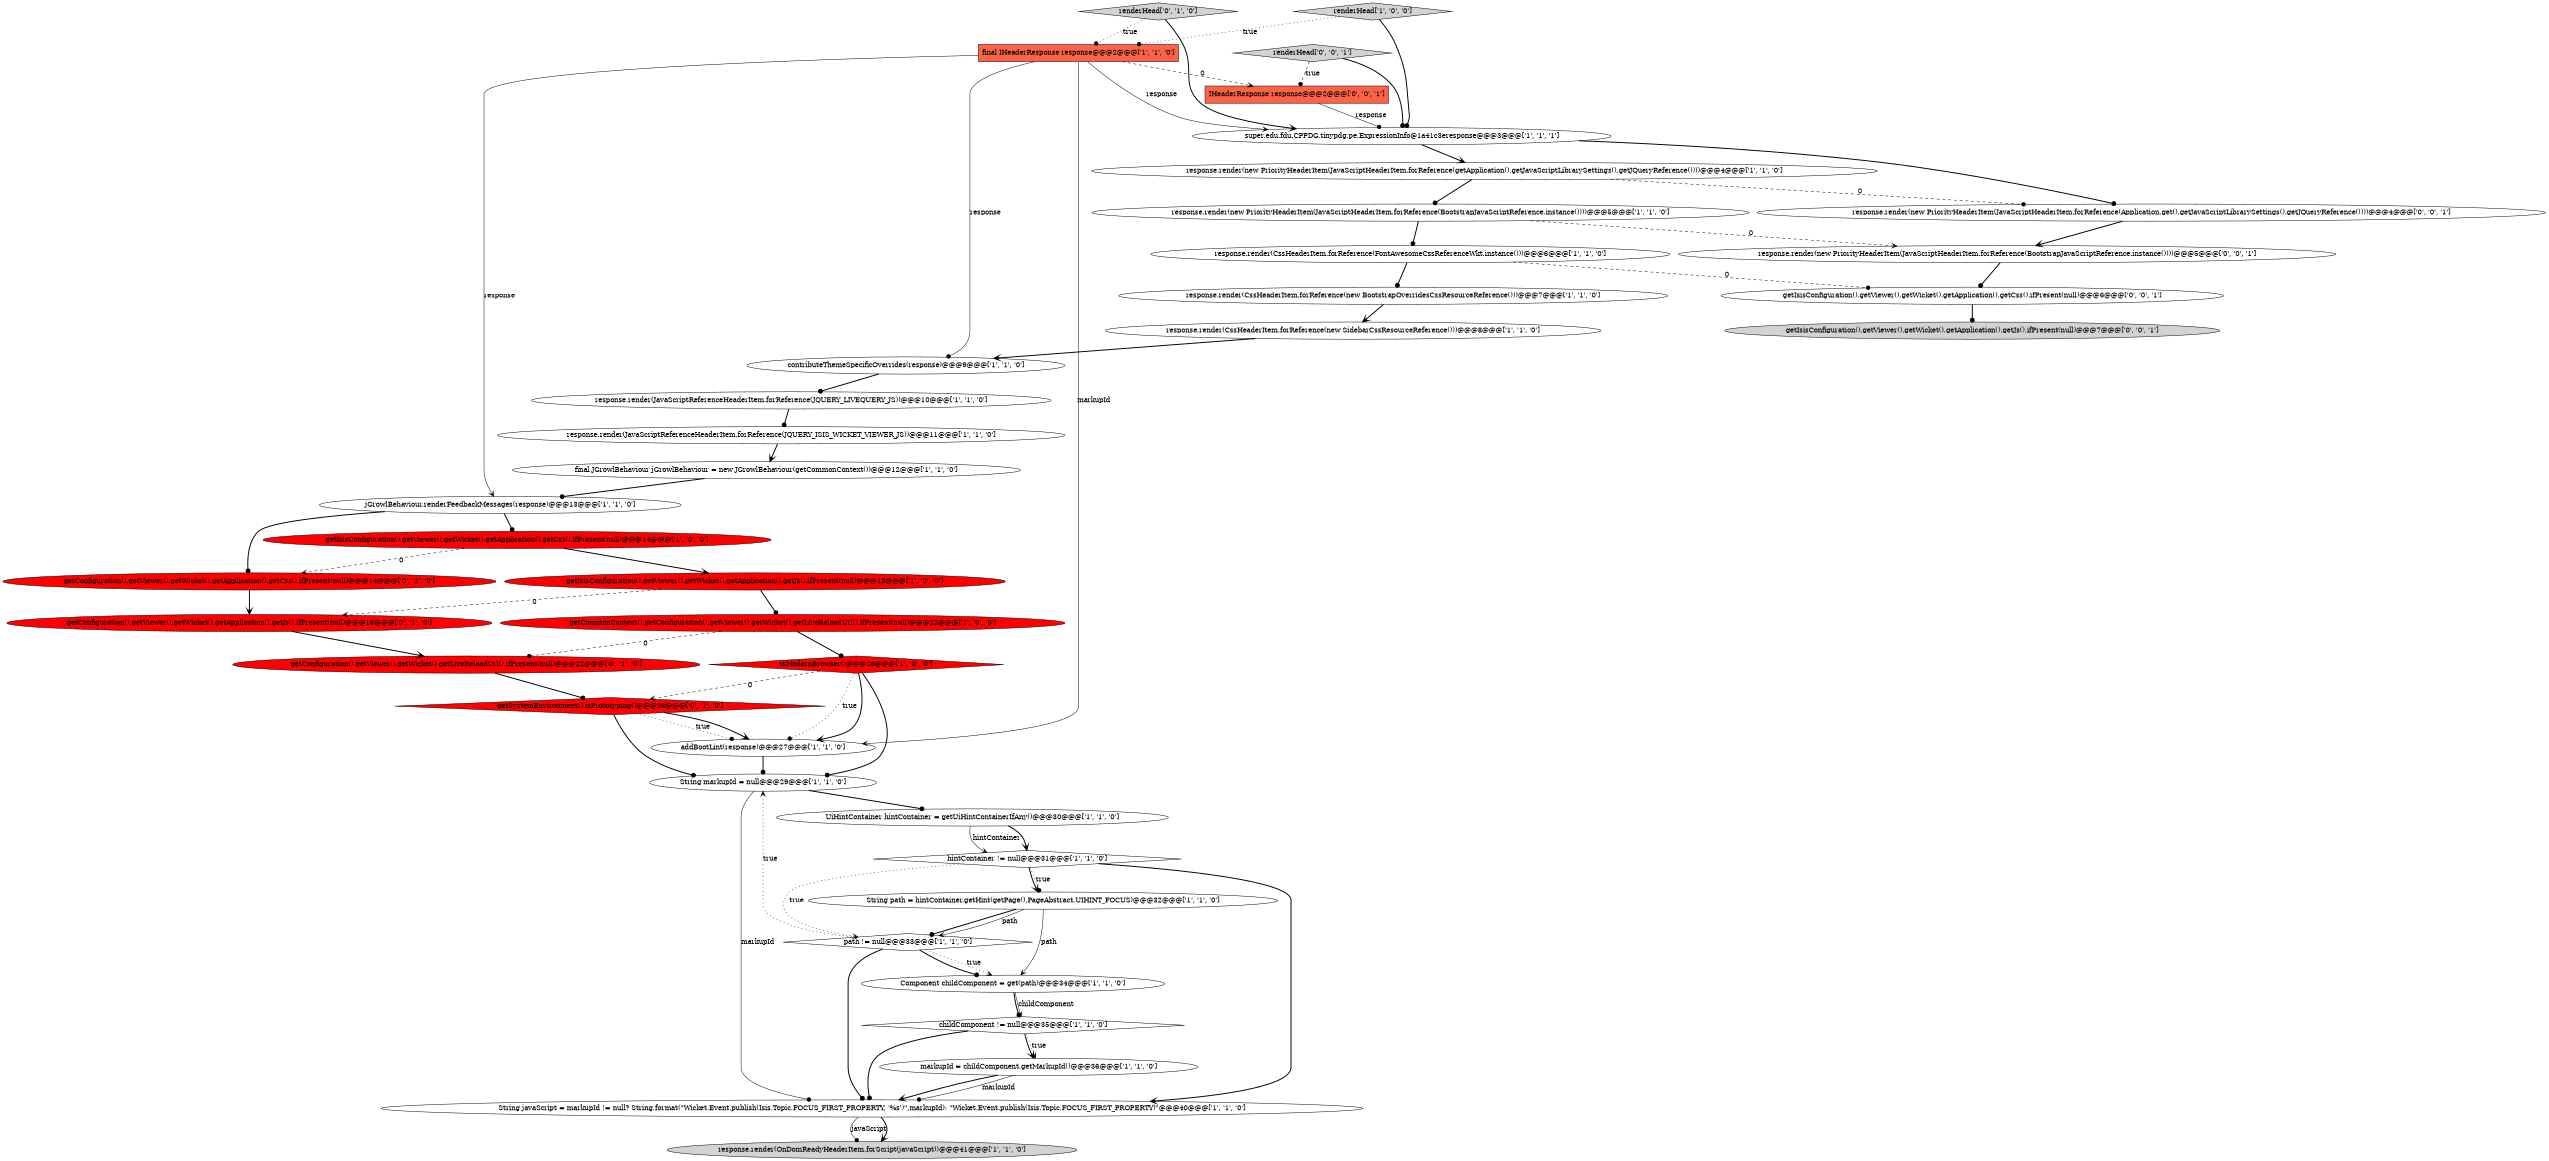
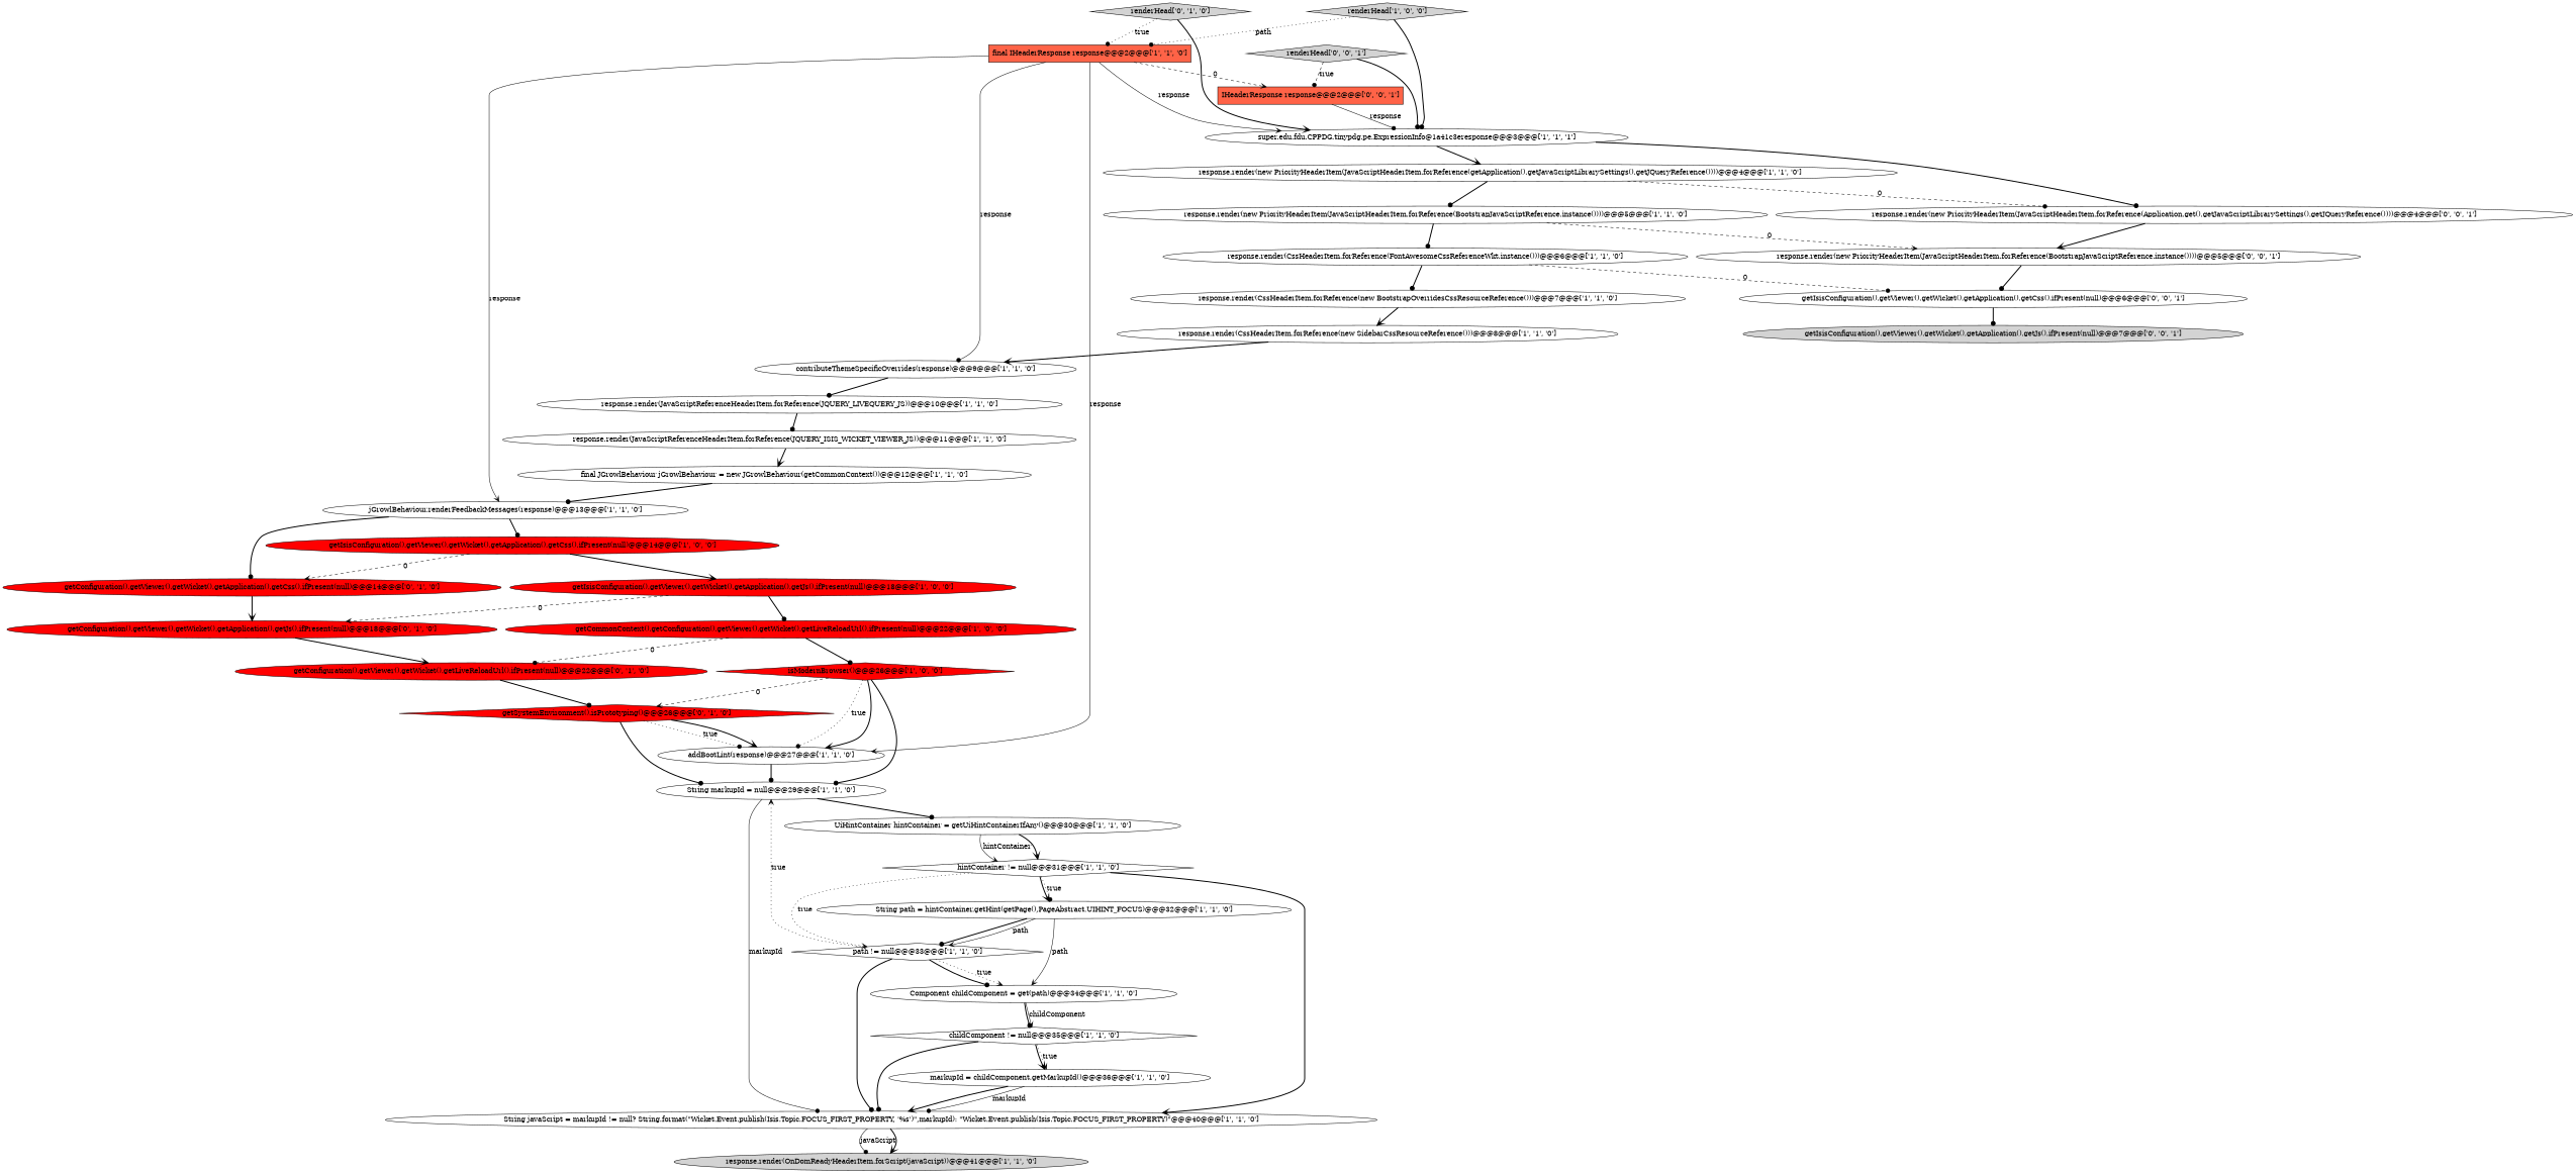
  digraph {
    node [fillcolor=white shape=ellipse style=filled]
    edge [arrowhead=dot style=bold]
    n1 [label="response.render(CssHeaderItem.forReference(new BootstrapOverridesCssResourceReference()))@@@7@@@['1', '1', '0']"]
    n2 [label="response.render(CssHeaderItem.forReference(new SidebarCssResourceReference()))@@@8@@@['1', '1', '0']"]
    n3 [label="contributeThemeSpecificOverrides(response)@@@9@@@['1', '1', '0']"]
    n4 [fillcolor=red label="getIsisConfiguration().getViewer().getWicket().getApplication().getCss().ifPresent(null)@@@14@@@['1', '0', '0']"]
    n5 [fillcolor=red label="getConfiguration().getViewer().getWicket().getApplication().getCss().ifPresent(null)@@@14@@@['0', '1', '0']"]
    n6 [fillcolor=red label="getIsisConfiguration().getViewer().getWicket().getApplication().getJs().ifPresent(null)@@@18@@@['1', '0', '0']"]
    n7 [fillcolor=red label="getConfiguration().getViewer().getWicket().getApplication().getJs().ifPresent(null)@@@18@@@['0', '1', '0']"]
    n8 [fillcolor=red label="getCommonContext().getConfiguration().getViewer().getWicket().getLiveReloadUrl().ifPresent(null)@@@22@@@['1', '0', '0']"]
    n9 [fillcolor=lightgray label="getIsisConfiguration().getViewer().getWicket().getApplication().getJs().ifPresent(null)@@@7@@@['0', '0', '1']"]
    n10 [label="String markupId = null@@@29@@@['1', '1', '0']"]
    n11 [label="String javaScript = markupId != null? String.format(\"Wicket.Event.publish(Isis.Topic.FOCUS_FIRST_PROPERTY, '%s')\",markupId): \"Wicket.Event.publish(Isis.Topic.FOCUS_FIRST_PROPERTY)\"@@@40@@@['1', '1', '0']"]
    n12 [label="UiHintContainer hintContainer = getUiHintContainerIfAny()@@@30@@@['1', '1', '0']"]
    n13 [fillcolor=lightgray label="response.render(OnDomReadyHeaderItem.forScript(javaScript))@@@41@@@['1', '1', '0']"]
    n14 [label="hintContainer != null@@@31@@@['1', '1', '0']" shape=diamond]
    n15 [label="getIsisConfiguration().getViewer().getWicket().getApplication().getCss().ifPresent(null)@@@6@@@['0', '0', '1']"]
    n16 [fillcolor=red label="getSystemEnvironment().isPrototyping()@@@26@@@['0', '1', '0']" shape=diamond]
    n17 [label="addBootLint(response)@@@27@@@['1', '1', '0']"]
    n18 [label="response.render(new PriorityHeaderItem(JavaScriptHeaderItem.forReference(Application.get().getJavaScriptLibrarySettings().getJQueryReference())))@@@4@@@['0', '0', '1']"]
    n19 [label="response.render(new PriorityHeaderItem(JavaScriptHeaderItem.forReference(BootstrapJavaScriptReference.instance())))@@@5@@@['0', '0', '1']"]
    n20 [label="response.render(JavaScriptReferenceHeaderItem.forReference(JQUERY_LIVEQUERY_JS))@@@10@@@['1', '1', '0']"]
    n21 [label="response.render(JavaScriptReferenceHeaderItem.forReference(JQUERY_ISIS_WICKET_VIEWER_JS))@@@11@@@['1', '1', '0']"]
    n22 [label="final JGrowlBehaviour jGrowlBehaviour = new JGrowlBehaviour(getCommonContext())@@@12@@@['1', '1', '0']"]
    n23 [fillcolor=lightgray label="renderHead['1', '0', '0']" shape=diamond]
    n24 [label="super.edu.fdu.CPPDG.tinypdg.pe.ExpressionInfo@1a41c3eresponse@@@3@@@['1', '1', '1']"]
    n25 [fillcolor=tomato label="final IHeaderResponse response@@@2@@@['1', '1', '0']" shape=box]
    n26 [label="response.render(new PriorityHeaderItem(JavaScriptHeaderItem.forReference(getApplication().getJavaScriptLibrarySettings().getJQueryReference())))@@@4@@@['1', '1', '0']"]
    n27 [label="jGrowlBehaviour.renderFeedbackMessages(response)@@@13@@@['1', '1', '0']"]
    n28 [fillcolor=tomato label="IHeaderResponse response@@@2@@@['0', '0', '1']" shape=box]
    n29 [label="response.render(new PriorityHeaderItem(JavaScriptHeaderItem.forReference(BootstrapJavaScriptReference.instance())))@@@5@@@['1', '1', '0']"]
    n30 [label="response.render(CssHeaderItem.forReference(FontAwesomeCssReferenceWkt.instance()))@@@6@@@['1', '1', '0']"]
    n31 [fillcolor=red label="getConfiguration().getViewer().getWicket().getLiveReloadUrl().ifPresent(null)@@@22@@@['0', '1', '0']"]
    n32 [fillcolor=lightgray label="renderHead['0', '1', '0']" shape=diamond]
    n33 [fillcolor=red label="isModernBrowser()@@@26@@@['1', '0', '0']" shape=diamond]
    n34 [label="String path = hintContainer.getHint(getPage(),PageAbstract.UIHINT_FOCUS)@@@32@@@['1', '1', '0']"]
    n35 [label="path != null@@@33@@@['1', '1', '0']" shape=diamond]
    n36 [label="Component childComponent = get(path)@@@34@@@['1', '1', '0']"]
    n37 [label="childComponent != null@@@35@@@['1', '1', '0']" shape=diamond]
    n38 [label="markupId = childComponent.getMarkupId()@@@36@@@['1', '1', '0']"]
    n39 [fillcolor=lightgray label="renderHead['0', '0', '1']" shape=diamond]
    n1 -> n2 [arrowhead=vee]
    n2 -> n3 [arrowhead=vee]
    n3 -> n20
    n4 -> n5 [arrowhead=vee label=0 style=dashed]
    n4 -> n6 [arrowhead=vee]
    n5 -> n7 [arrowhead=vee]
    n6 -> n7 [arrowhead=vee label=0 style=dashed]
    n6 -> n8
    n7 -> n31 [arrowhead=vee]
    n8 -> n31 [label=0 style=dashed]
    n8 -> n33
    n10 -> n11 [label=markupId style=solid]
    n10 -> n12
    n11 -> n13 [label=javaScript style=solid]
    n11 -> n13 [arrowhead=vee]
    n12 -> n14 [arrowhead=vee label=hintContainer style=solid]
    n12 -> n14 [arrowhead=vee]
    n14 -> n11 [arrowhead=vee]
    n14 -> n34 [label=true style=dotted]
    n14 -> n34 [arrowhead=vee]
    n14 -> n35 [arrowhead=vee label=true style=dotted]
    n15 -> n9
    n16 -> n10
    n16 -> n17 [label=true style=dotted]
    n16 -> n17 [arrowhead=vee]
    n17 -> n10
    n18 -> n19 [arrowhead=vee]
    n19 -> n15
    n20 -> n21
    n21 -> n22 [arrowhead=vee]
    n22 -> n27
    n23 -> n24
-   n23 -> n25 [label=true style=dotted]
+   n23 -> n25 [label=path style=dotted]
    n24 -> n18
    n24 -> n26 [arrowhead=vee]
    n25 -> n3 [label=response style=solid]
-   n25 -> n17 [arrowhead=vee label=markupId style=solid]
+   n25 -> n17 [arrowhead=vee label=response style=solid]
    n25 -> n24 [arrowhead=vee label=response style=solid]
    n25 -> n27 [arrowhead=vee label=response style=solid]
    n25 -> n28 [arrowhead=vee label=0 style=dashed]
    n26 -> n18 [label=0 style=dashed]
    n26 -> n29
    n27 -> n4
    n27 -> n5
    n28 -> n24 [label=response style=solid]
    n29 -> n19 [arrowhead=vee label=0 style=dashed]
    n29 -> n30
    n30 -> n1
    n30 -> n15 [label=0 style=dashed]
    n31 -> n16
    n32 -> n24 [arrowhead=vee]
    n32 -> n25 [label=true style=dotted]
    n33 -> n10
    n33 -> n16 [arrowhead=vee label=0 style=dashed]
    n33 -> n17 [arrowhead=vee]
    n33 -> n17 [label=true style=dotted]
    n34 -> n35
    n34 -> n35 [arrowhead=vee label=path style=solid]
    n34 -> n36 [arrowhead=vee label=path style=solid]
    n35 -> n10 [arrowhead=vee label=true style=dotted]
    n35 -> n11
    n35 -> n36 [arrowhead=vee label=true style=dotted]
    n35 -> n36
    n36 -> n37 [arrowhead=vee label=childComponent style=solid]
    n36 -> n37
    n37 -> n11
    n37 -> n38 [arrowhead=vee label=true style=dotted]
    n37 -> n38 [arrowhead=vee]
    n38 -> n11 [label=markupId style=solid]
    n38 -> n11 [arrowhead=vee]
    n39 -> n24
    n39 -> n28 [label=true style=dashed]
  }
